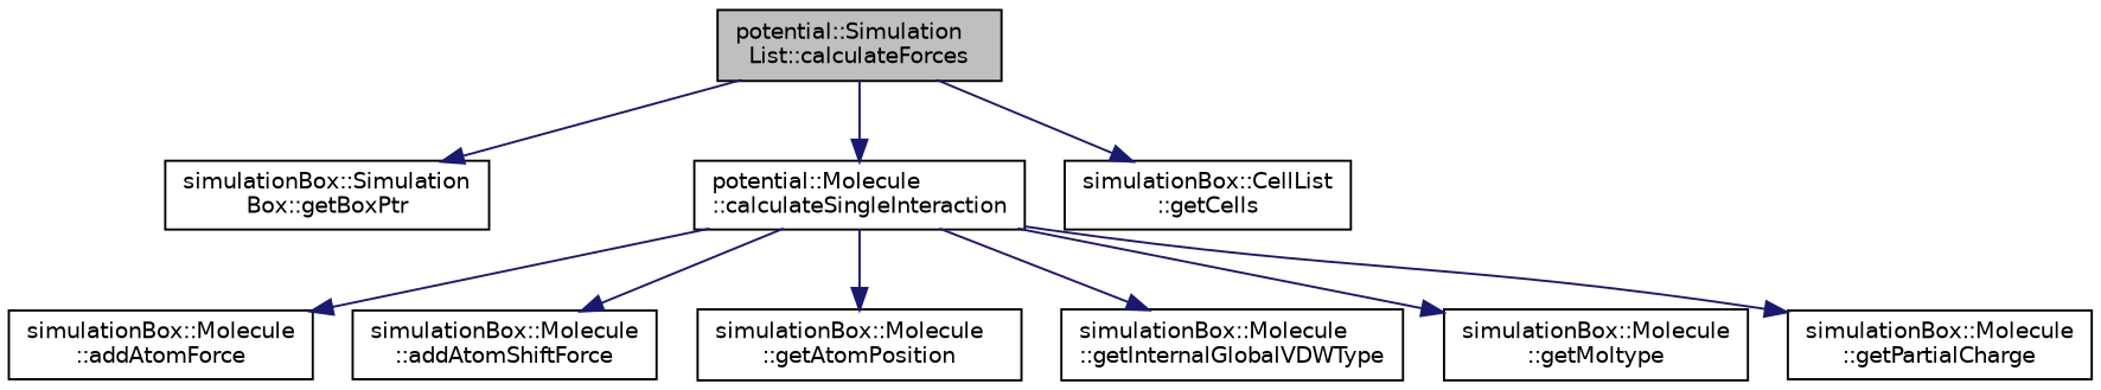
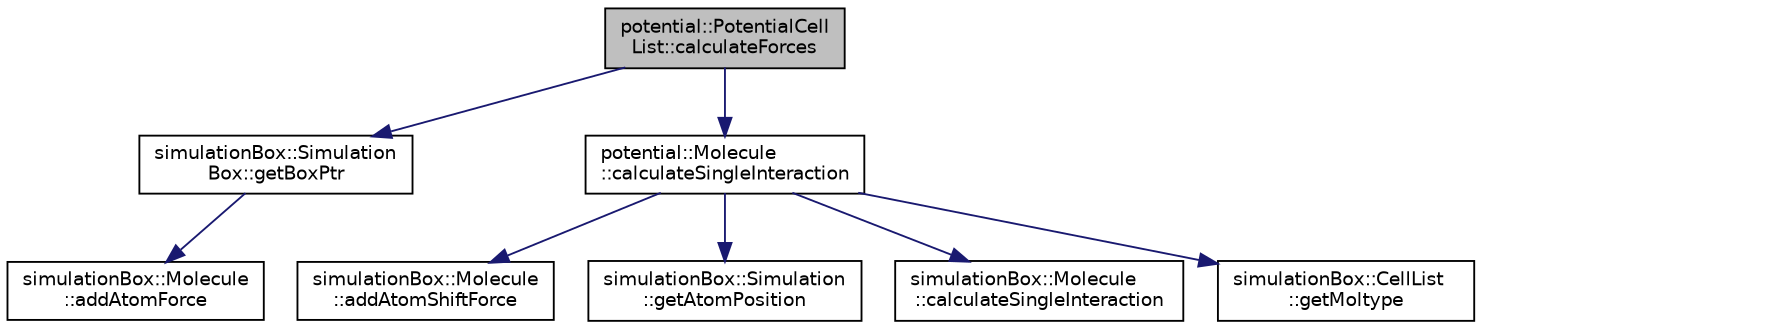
  digraph {
    rankdir=TB
    node [color=black fillcolor=white fontname=Helvetica fontsize=10 shape=record style=filled]
    edge [color=midnightblue fontname=Helvetica fontsize=10 labelfontname=Helvetica labelfontsize=10 style=solid]
-   n1 [fillcolor=grey75 fontcolor=black height=0.2 label="potential::Simulation\lList::calculateForces" width=0.4]
+   n1 [fillcolor=grey75 fontcolor=black height=0.2 label="potential::PotentialCell\lList::calculateForces" width=0.4]
    n2 [height=0.2 label="potential::Molecule\l::calculateSingleInteraction" width=0.4]
    n3 [height=0.2 label="simulationBox::Simulation\lBox::getBoxPtr" width=0.4]
-   n4 [height=0.2 label="simulationBox::CellList\l::getCells" width=0.4]
    n5 [height=0.2 label="simulationBox::Molecule\l::addAtomForce" width=0.4]
    n6 [height=0.2 label="simulationBox::Molecule\l::addAtomShiftForce" width=0.4]
-   n7 [height=0.2 label="simulationBox::Molecule\l::getAtomPosition" width=0.4]
-   n8 [height=0.2 label="simulationBox::Molecule\l::getInternalGlobalVDWType" width=0.4]
-   n9 [height=0.2 label="simulationBox::Molecule\l::getMoltype" width=0.4]
-   n10 [height=0.2 label="simulationBox::Molecule\l::getPartialCharge" width=0.4]
+   n7 [height=0.2 label="simulationBox::Simulation\l::getAtomPosition" width=0.4]
+   n8 [height=0.2 label="simulationBox::Molecule\l::calculateSingleInteraction" width=0.4]
+   n9 [height=0.2 label="simulationBox::CellList\l::getMoltype" width=0.4]
    n1 -> n2
    n1 -> n3
-   n1 -> n4
-   n2 -> n5
+   n3 -> n5
    n2 -> n6
    n2 -> n7
    n2 -> n8
    n2 -> n9
-   n2 -> n10
  }
